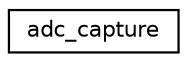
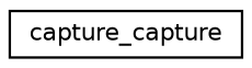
  digraph {
    rankdir=LR
-   n1 [color=black fillcolor=white fontname=Helvetica fontsize=10 height=0.2 label=adc_capture shape=record style=filled width=0.4]
+   n1 [color=black fillcolor=white fontname=Helvetica fontsize=10 height=0.2 label=capture_capture shape=record style=filled width=0.4]
  }
